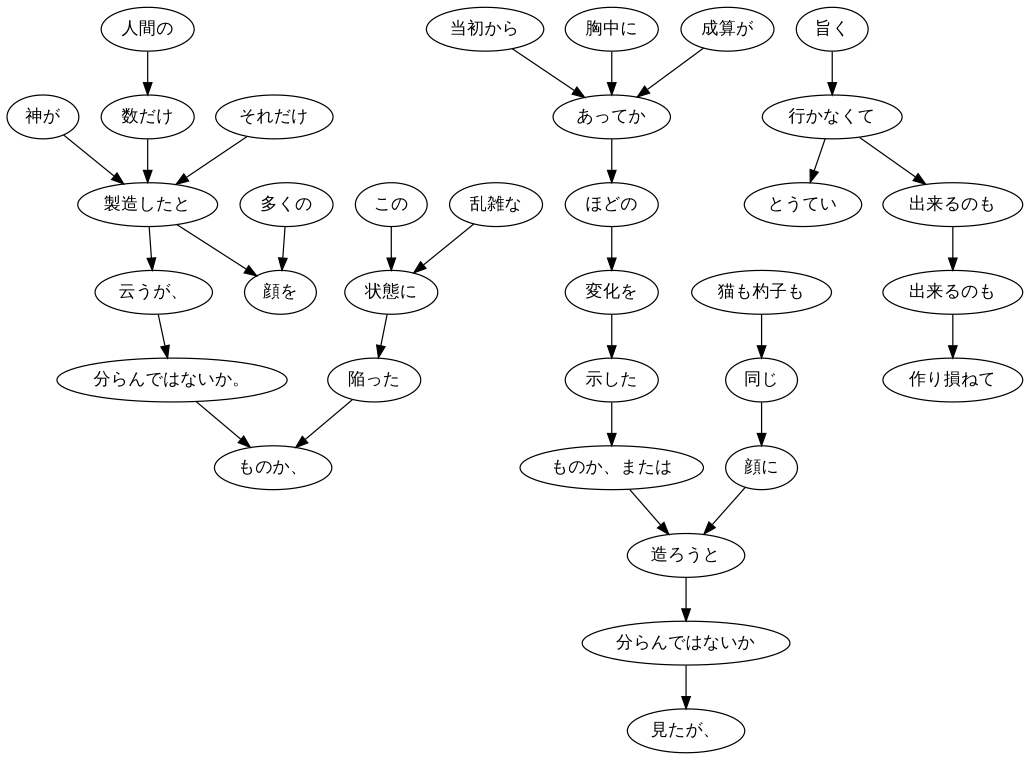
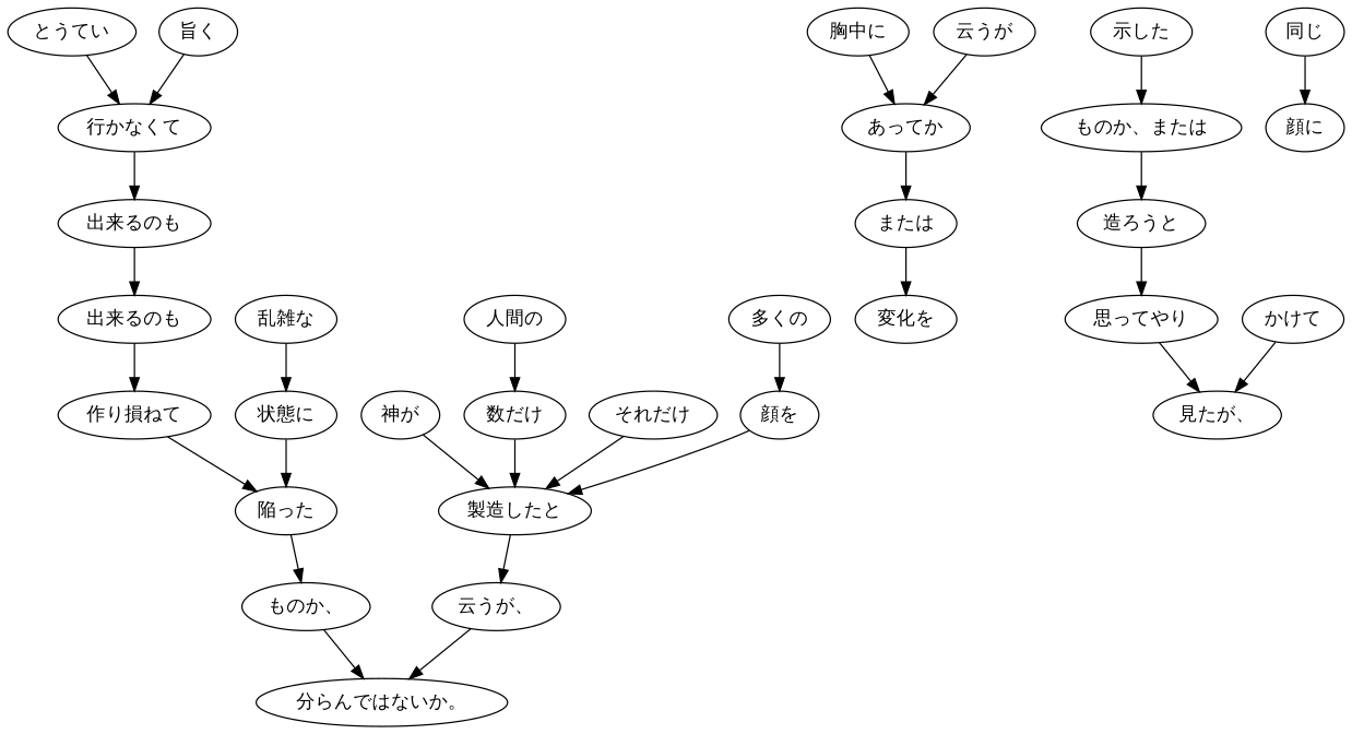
  digraph {
    fontname="Liberation Sans"
    node [fontname="Liberation Sans"]
    edge [fontname="Liberation Sans"]
    n1 [label="神が"]
    n2 [label="製造したと"]
    n3 [label="云うが、"]
    n4 [label="人間の"]
    n5 [label="数だけ"]
    n6 [label="それだけ"]
    n7 [label="多くの"]
    n8 [label="顔を"]
    n9 [label="分らんではないか。"]
-   n10 [label="当初から"]
    n11 [label="あってか"]
-   n12 [label="ほどの"]
+   n12 [label="または"]
    n13 [label="胸中に"]
-   n14 [label="成算が"]
+   n14 [label="云うが"]
    n15 [label="変化を"]
    n16 [label="示した"]
    n17 [label="ものか、または"]
    n18 [label="造ろうと"]
-   n19 [label="分らんではないか"]
-   n20 [label="猫も杓子も"]
+   n19 [label="思ってやり"]
    n21 [label="同じ"]
    n22 [label="顔に"]
    n23 [label="見たが、"]
+   n24 [label="かけて"]
    n25 [label="とうてい"]
    n26 [label="行かなくて"]
    n27 [label="出来るのも"]
    n28 [label="旨く"]
    n29 [label="出来るのも"]
    n30 [label="作り損ねて"]
    n31 [label="陥った"]
    n32 [label="ものか、"]
-   n33 [label="この"]
    n34 [label="状態に"]
    n35 [label="乱雑な"]
    n1 -> n2
    n2 -> n3
    n3 -> n9
    n4 -> n5
    n5 -> n2
    n6 -> n2
    n7 -> n8
-   n2 -> n8
-   n10 -> n11
+   n8 -> n2
    n11 -> n12
    n12 -> n15
    n13 -> n11
    n14 -> n11
-   n15 -> n16
    n16 -> n17
    n17 -> n18
    n18 -> n19
    n19 -> n23
-   n20 -> n21
    n21 -> n22
-   n22 -> n18
-   n26 -> n25
+   n24 -> n23
+   n25 -> n26
    n26 -> n27
    n27 -> n29
    n28 -> n26
    n29 -> n30
+   n30 -> n31
    n31 -> n32
-   n9 -> n32
-   n33 -> n34
+   n32 -> n9
    n34 -> n31
    n35 -> n34
  }
